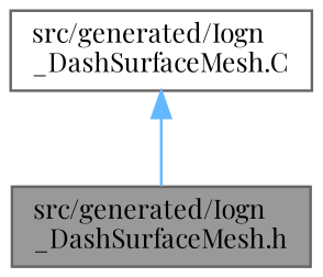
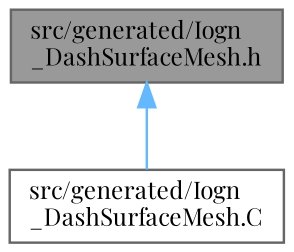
  digraph {
    fontname="Playfair Display"
    node [fontname="Playfair Display" fontsize=10 shape=box style=filled]
    n1 [color=gray40 fillcolor=grey60 fontcolor=black height=0.2 label="src/generated/Iogn\l_DashSurfaceMesh.h" width=0.4]
    n2 [color=grey40 fillcolor=white height=0.2 label="src/generated/Iogn\l_DashSurfaceMesh.C" width=0.4]
-   n2 -> n1 [color=steelblue1 dir=back fontname="Playfair Display" fontsize=10 labelfontname=Helvetica labelfontsize=10 style=solid]
+   n1 -> n2 [color=steelblue1 dir=back fontname="Playfair Display" fontsize=10 labelfontname=Helvetica labelfontsize=10 style=solid]
  }
